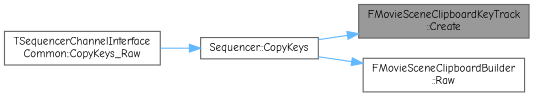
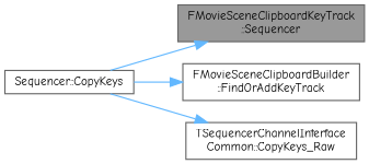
  digraph {
    fontname="Comic Neue"
    rankdir=RL
    node [color=grey40 fillcolor=white fontname="Comic Neue" fontsize=10 shape=box style=filled]
    edge [color=steelblue1 dir=back fontname="Comic Neue" fontsize=10 labelfontname=Helvetica labelfontsize=10 style=solid]
-   n1 [color=gray40 fillcolor=grey60 fontcolor=black height=0.2 label="FMovieSceneClipboardKeyTrack\l::Create" width=0.4]
+   n1 [color=gray40 fillcolor=grey60 fontcolor=black height=0.2 label="FMovieSceneClipboardKeyTrack\l::Sequencer" width=0.4]
    n2 [height=0.2 label="Sequencer::CopyKeys" width=0.4]
-   n3 [height=0.2 label="FMovieSceneClipboardBuilder\l::Raw" width=0.4]
+   n3 [height=0.2 label="FMovieSceneClipboardBuilder\l::FindOrAddKeyTrack" width=0.4]
    n4 [height=0.2 label="TSequencerChannelInterface\lCommon::CopyKeys_Raw" width=0.4]
    n1 -> n2
-   n2 -> n4
+   n4 -> n2
    n3 -> n2
  }
